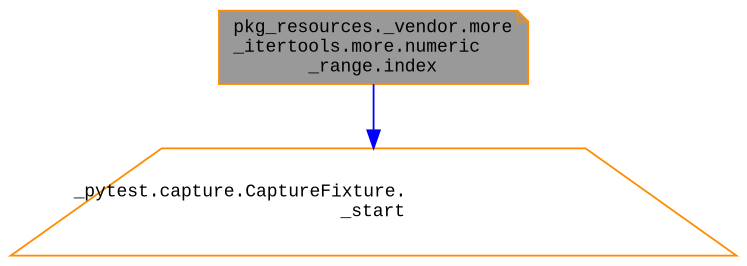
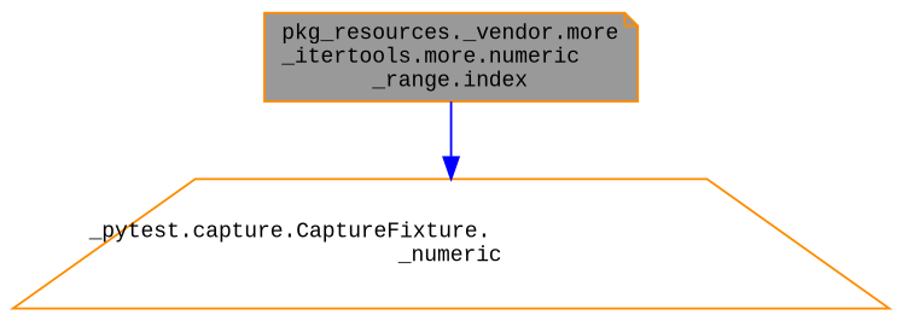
  digraph {
    rankdir=TB
    fontname="Liberation Mono"
    node [color=darkorange fontname="Liberation Mono" fontsize=10 style=filled]
    n1 [fillcolor=grey60 fontcolor=black height=0.2 label="pkg_resources._vendor.more\l_itertools.more.numeric\l_range.index" shape=note width=0.4]
-   n2 [fillcolor=white height=0.2 label="_pytest.capture.CaptureFixture.\l_start" shape=trapezium width=0.4]
+   n2 [fillcolor=white height=0.2 label="_pytest.capture.CaptureFixture.\l_numeric" shape=trapezium width=0.4]
    n1 -> n2 [color=blue fontname="Liberation Mono" fontsize=10 labelfontname=Helvetica labelfontsize=10 style=solid]
  }
